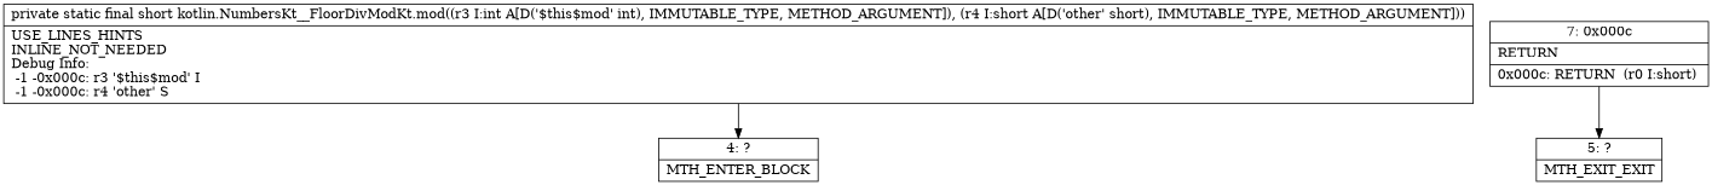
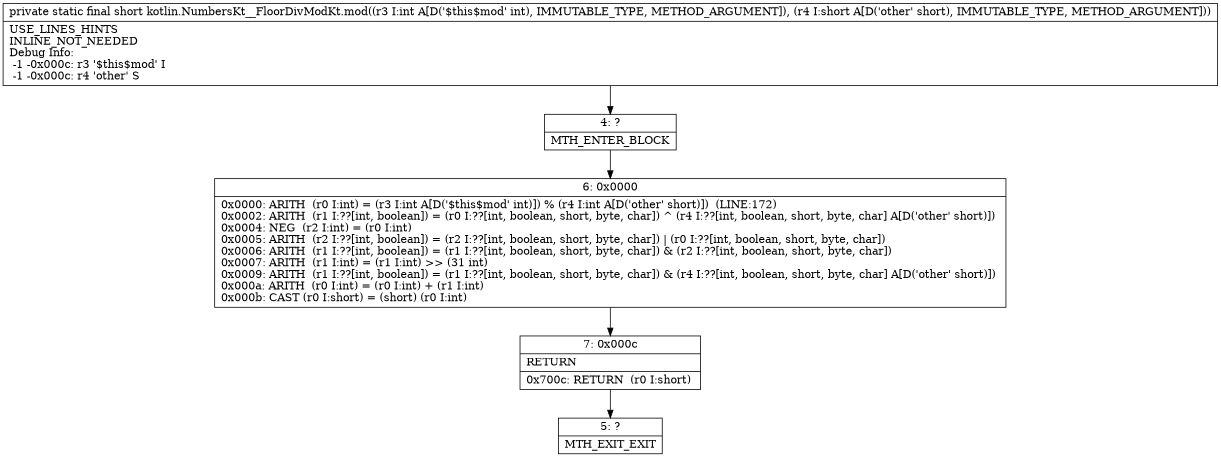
  digraph {
    node [shape=record]
    n1 [label="{4\:\ ?|MTH_ENTER_BLOCK\l}"]
-   n3 [label="{7\:\ 0x000c|RETURN\l|0x000c: RETURN  (r0 I:short) \l}"]
+   n2 [label="{6\:\ 0x0000|0x0000: ARITH  (r0 I:int) = (r3 I:int A[D('$this$mod' int)]) % (r4 I:int A[D('other' short)])  (LINE:172)\l0x0002: ARITH  (r1 I:??[int, boolean]) = (r0 I:??[int, boolean, short, byte, char]) ^ (r4 I:??[int, boolean, short, byte, char] A[D('other' short)]) \l0x0004: NEG  (r2 I:int) = (r0 I:int) \l0x0005: ARITH  (r2 I:??[int, boolean]) = (r2 I:??[int, boolean, short, byte, char]) \| (r0 I:??[int, boolean, short, byte, char]) \l0x0006: ARITH  (r1 I:??[int, boolean]) = (r1 I:??[int, boolean, short, byte, char]) & (r2 I:??[int, boolean, short, byte, char]) \l0x0007: ARITH  (r1 I:int) = (r1 I:int) \>\> (31 int) \l0x0009: ARITH  (r1 I:??[int, boolean]) = (r1 I:??[int, boolean, short, byte, char]) & (r4 I:??[int, boolean, short, byte, char] A[D('other' short)]) \l0x000a: ARITH  (r0 I:int) = (r0 I:int) + (r1 I:int) \l0x000b: CAST (r0 I:short) = (short) (r0 I:int) \l}"]
+   n3 [label="{7\:\ 0x000c|RETURN\l|0x700c: RETURN  (r0 I:short) \l}"]
    n4 [label="{5\:\ ?|MTH_EXIT_EXIT\l}"]
    n5 [label="{private static final short kotlin.NumbersKt__FloorDivModKt.mod((r3 I:int A[D('$this$mod' int), IMMUTABLE_TYPE, METHOD_ARGUMENT]), (r4 I:short A[D('other' short), IMMUTABLE_TYPE, METHOD_ARGUMENT]))  | USE_LINES_HINTS\lINLINE_NOT_NEEDED\lDebug Info:\l  \-1 \-0x000c: r3 '$this$mod' I\l  \-1 \-0x000c: r4 'other' S\l}"]
+   n1 -> n2
+   n2 -> n3
    n3 -> n4
    n5 -> n1
  }
